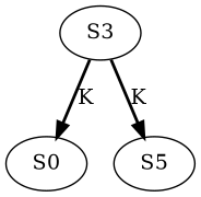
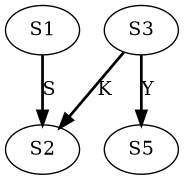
  strict digraph {
    edge [style=bold]
-   S2 [label=S0]
+   S1
+   S2
    S3
    S5
+   S1 -> S2 [label=S]
    S3 -> S2 [label=K]
-   S3 -> S5 [label=K]
+   S3 -> S5 [label=Y]
  }
